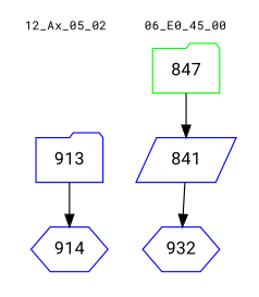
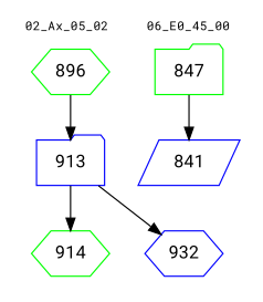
  digraph {
    fontname="Roboto Mono"
    node [color=blue fontname="Roboto Mono" shape=hexagon]
    edge [color=black fontname="Roboto Mono"]
+   n1 [color=green label=896]
    n2 [label=913 shape=folder]
-   n3 [label=914]
+   n3 [color=green label=914]
    n4 [color=green label=847 shape=folder]
    n5 [label=841 shape=parallelogram]
    n6 [label=932]
    subgraph cluster_1 {
      color=white
      fontsize=10
-     label="12_Ax_05_02"
+     label="02_Ax_05_02"
+     n1
      n2
      n3
    }
    subgraph cluster_2 {
      color=white
      fontsize=10
      label="06_E0_45_00"
      n4
      n5
      n6
    }
+   n1 -> n2
    n2 -> n3
    n4 -> n5
-   n5 -> n6
+   n2 -> n6
  }
